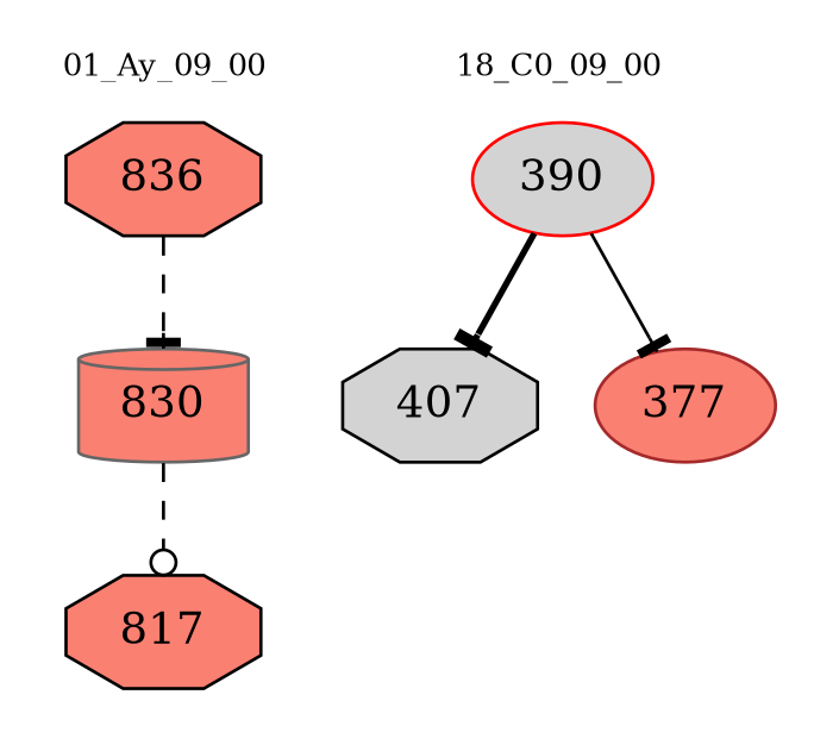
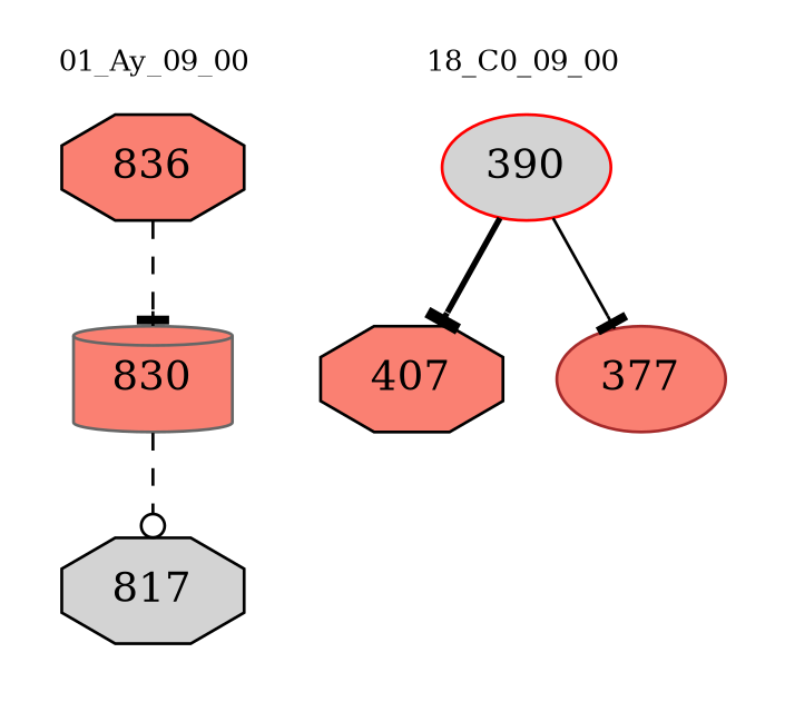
  digraph {
    node [color=black fillcolor=salmon shape=octagon style=filled]
    edge [arrowhead=tee color=black style=dashed]
    n1 [color=gray40 label=830 shape=cylinder]
-   n2 [label=817]
+   n2 [fillcolor=lightgrey label=817]
    n3 [label=836]
    n4 [color=red fillcolor=lightgrey label=390 shape=ellipse]
-   n5 [fillcolor=lightgrey label=407]
+   n5 [label=407]
    n6 [color=brown label=377 shape=ellipse]
    subgraph cluster_1 {
      color=white
      fontsize=10
      label="01_Ay_09_00"
      n1
      n2
      n3
    }
    subgraph cluster_2 {
      color=white
      fontsize=10
      label="18_C0_09_00"
      n4
      n5
      n6
    }
    n1 -> n2 [arrowhead=odot]
    n3 -> n1
    n4 -> n5 [style=bold]
    n4 -> n6 [style=solid]
  }
